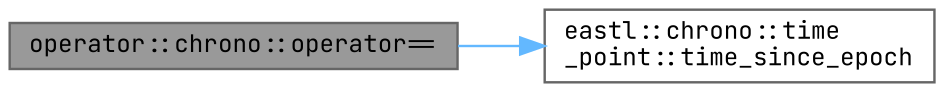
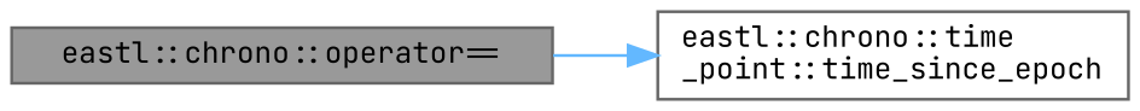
  digraph {
    rankdir=LR
    fontname="JetBrains Mono"
    node [fontname="JetBrains Mono" fontsize=10 shape=box style=filled]
-   n1 [color=gray40 fillcolor=grey60 fontcolor=black height=0.2 label="operator::chrono::operator==" width=0.4]
+   n1 [color=gray40 fillcolor=grey60 fontcolor=black height=0.2 label="eastl::chrono::operator==" width=0.4]
    n2 [color=grey40 fillcolor=white height=0.2 label="eastl::chrono::time\l_point::time_since_epoch" width=0.4]
    n1 -> n2 [color=steelblue1 fontname="JetBrains Mono" fontsize=10 labelfontname=Helvetica labelfontsize=10 style=solid]
  }
